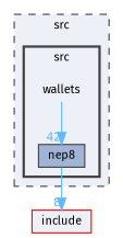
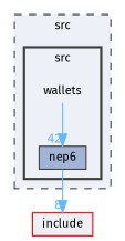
  digraph {
    compound=true
    fontname="Fira Sans"
    node [fontname="Fira Sans" fontsize=10 shape=box style=filled]
    edge [color=steelblue1 fontcolor=steelblue1 fontname="Fira Sans" fontsize=10 labeldistance=1.5 labelfontname=Helvetica labelfontsize=10]
    n1 [height=0.2 label=wallets shape=plaintext width=0.4 style=""]
-   n2 [color=grey25 fillcolor="#a2b4d6" height=0.2 label=nep8 width=0.4]
+   n2 [color=grey25 fillcolor="#a2b4d6" height=0.2 label=nep6 width=0.4]
    n3 [color=red fillcolor="#edf0f7" height=0.2 label=include width=0.4]
    subgraph cluster_1 {
      bgcolor="#edf0f7"
      fontsize=10
      label=src
      pencolor=grey25
      style="filled,dashed"
      subgraph cluster_2 {
        bgcolor="#edf0f7"
        fontsize=10
        label=src
        pencolor=grey25
        style="filled,bold"
        n1
        n2
      }
    }
    n1 -> n2 [headlabel=42]
    n2 -> n3 [headlabel=8]
  }
